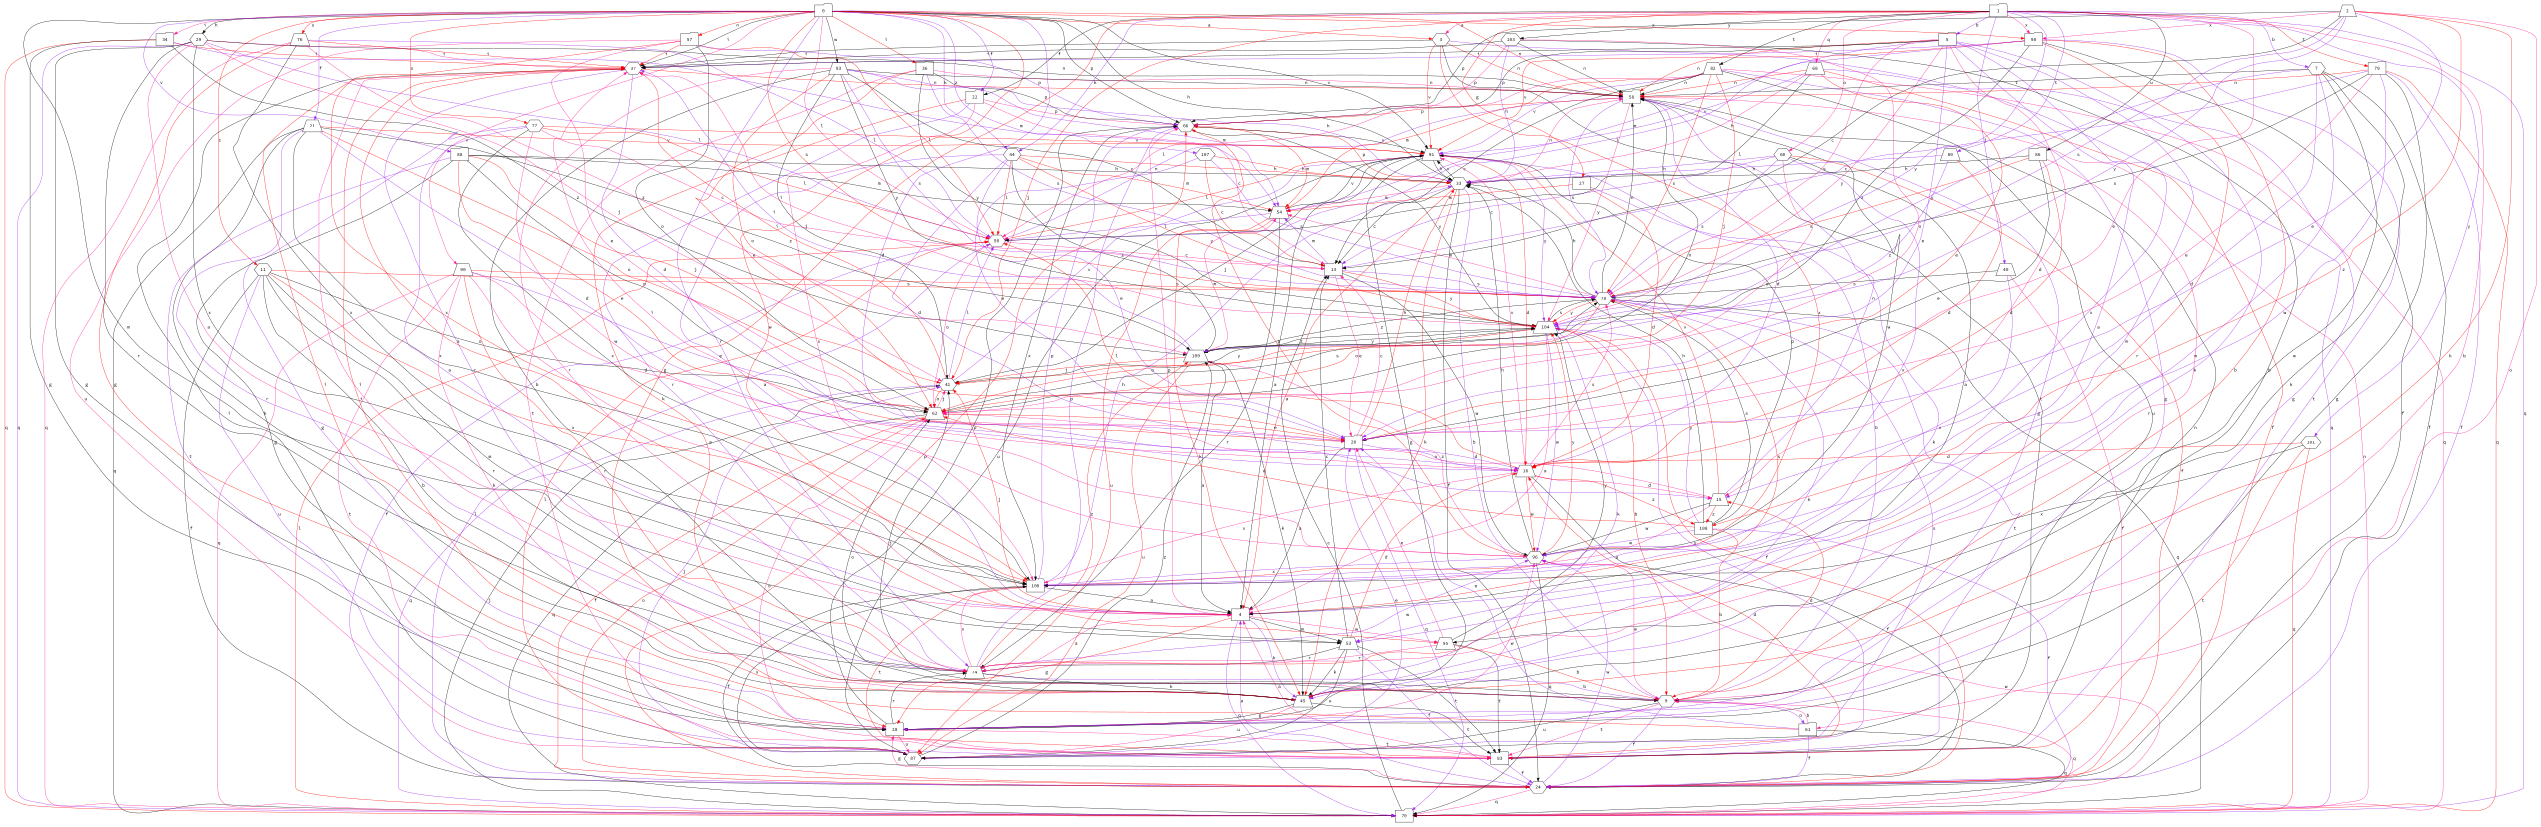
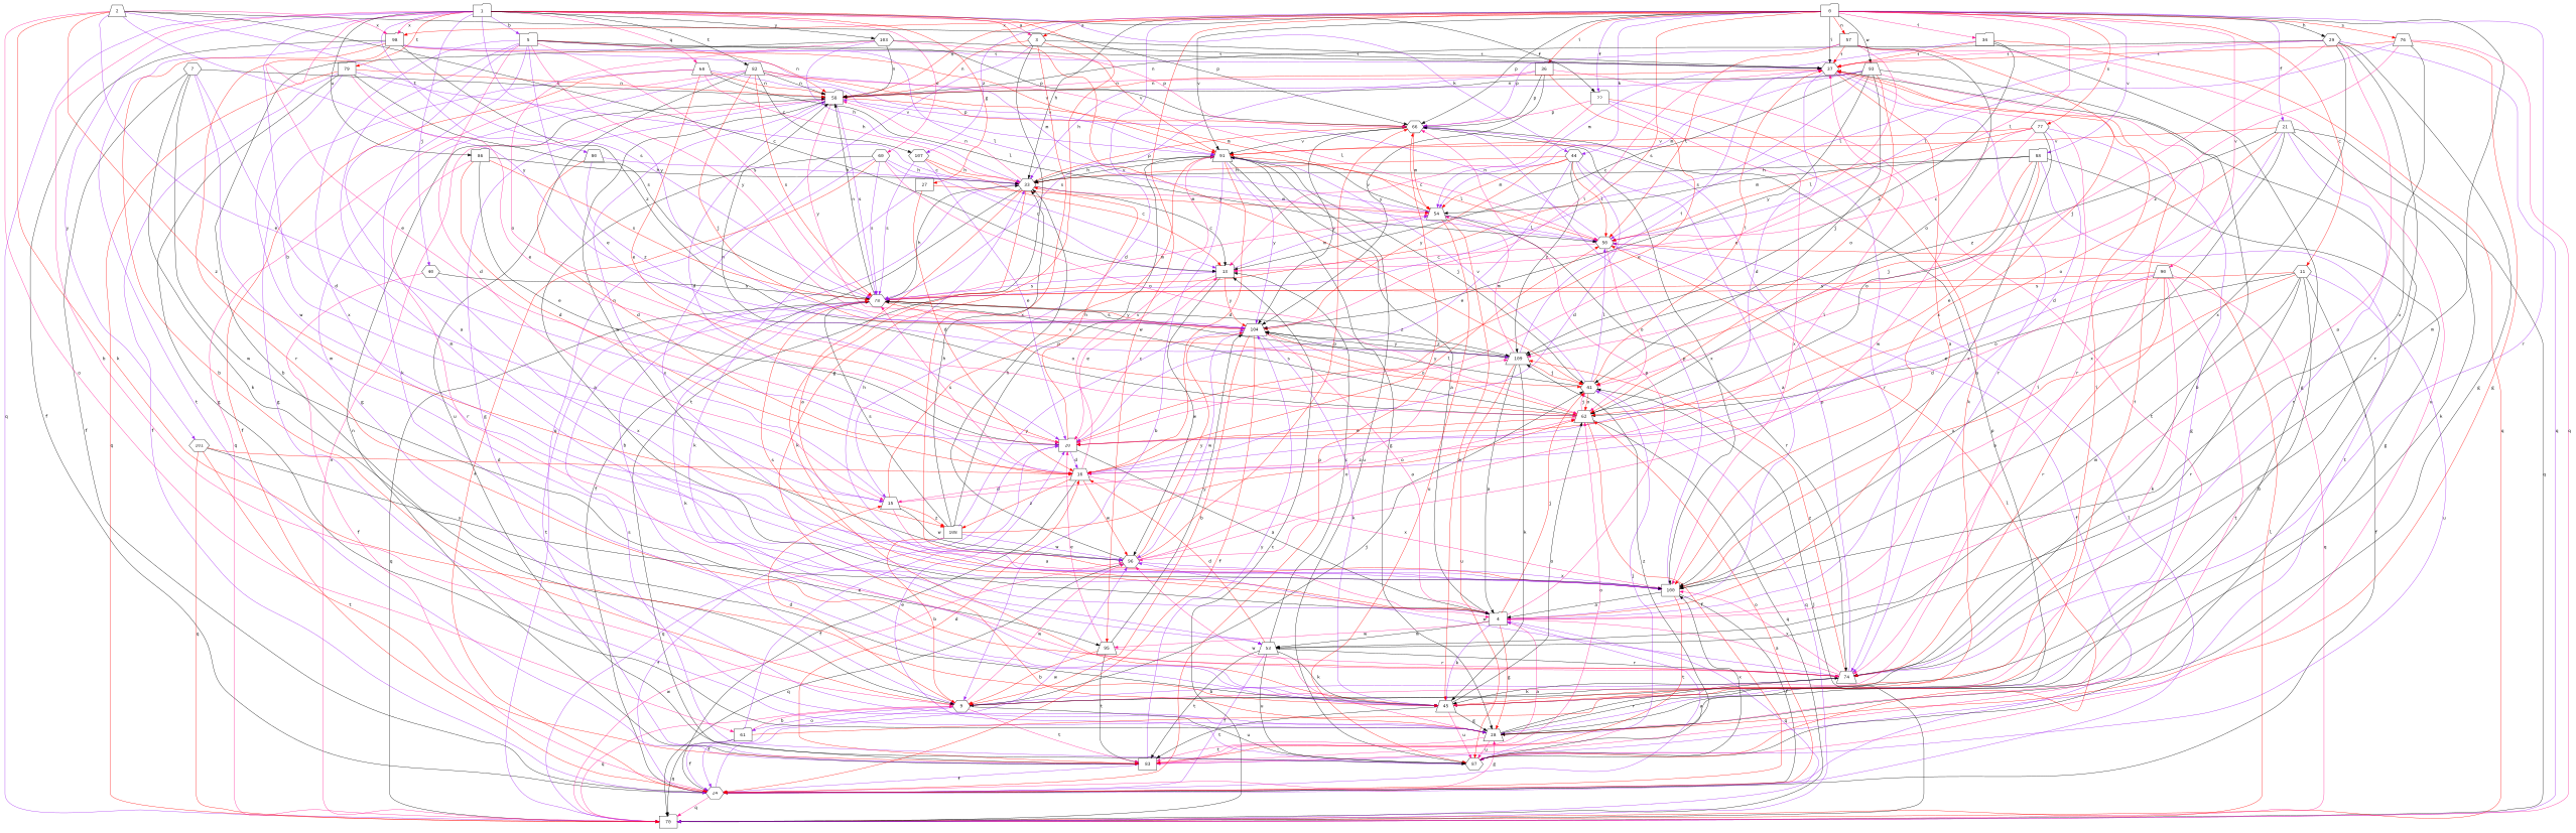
  strict digraph {
    fontname="Source Code Pro"
    node [fontname="Source Code Pro" shape=folder]
    edge [color=black fontname="Source Code Pro"]
    3 [shape=hexagon]
    0
    11 [shape=hexagon]
    15 [shape=trapezium]
    21 [shape=trapezium]
    22
    29 [shape=hexagon]
    33 [shape=hexagon]
    34
    36
    37 [shape=hexagon]
    44 [shape=hexagon]
    50 [shape=hexagon]
    53 [shape=trapezium]
    57
    58
    66 [shape=hexagon]
    74 [shape=trapezium]
    76 [shape=trapezium]
    77 [shape=hexagon]
    78 [shape=hexagon]
    88
    90 [shape=trapezium]
    91 [shape=trapezium]
    93 [shape=trapezium]
    95 [shape=trapezium]
    98
    107 [shape=hexagon]
    70
    83
    100
    9 [shape=hexagon]
    24 [shape=hexagon]
    87 [shape=hexagon]
    62 [shape=trapezium]
    108
    4
    96 [shape=hexagon]
    45 [shape=trapezium]
    16 [shape=trapezium]
    109 [shape=trapezium]
    13
-   28
+   28 [shape=trapezium]
    41 [shape=hexagon]
    54 [shape=trapezium]
    20
    104 [shape=trapezium]
    1
    5
    7 [shape=hexagon]
    27
-   40 [shape=trapezium]
+   40 [shape=hexagon]
    60 [shape=hexagon]
    68 [shape=trapezium]
    79
    80 [shape=trapezium]
    82 [shape=trapezium]
    86
    101 [shape=hexagon]
    103 [shape=hexagon]
    61
    2 [shape=trapezium]
    3 -> 37 [label=i]
    3 -> 58 [color=red label=n]
    3 -> 91 [color=red label=v]
    3 -> 70 [color=purple label=q]
    3 -> 83 [label=t]
    3 -> 100 [color=red label=x]
    0 -> 3 [color=red label=a]
    0 -> 11 [color=red label=c]
    0 -> 15 [color=purple label=d]
    0 -> 21 [color=purple label=f]
    0 -> 22 [color=purple label=f]
    0 -> 29 [label=h]
    0 -> 33 [label=h]
    0 -> 34 [color=deeppink label=i]
    0 -> 36 [color=red label=i]
    0 -> 37 [label=i]
    0 -> 44 [color=purple label=k]
    0 -> 50 [color=deeppink label=l]
    0 -> 53 [label=m]
    0 -> 57 [color=red label=n]
    0 -> 58 [color=red label=n]
    0 -> 66 [label=p]
    0 -> 74 [color=purple label=r]
    0 -> 76 [color=red label=s]
    0 -> 77 [color=red label=s]
    0 -> 78 [color=red label=s]
    0 -> 88 [color=purple label=v]
    0 -> 90 [color=deeppink label=v]
    0 -> 91 [label=v]
    0 -> 93 [label=w]
    0 -> 95 [color=red label=w]
    0 -> 98 [color=red label=x]
    0 -> 107 [color=purple label=z]
    11 -> 53 [label=m]
    11 -> 74 [label=r]
    11 -> 78 [color=red label=s]
    11 -> 100 [color=red label=x]
    11 -> 9 [label=b]
    11 -> 24 [label=f]
    11 -> 87 [color=purple label=u]
    11 -> 62 [label=o]
    15 -> 58 [color=purple label=n]
    15 -> 91 [color=red label=v]
    15 -> 62 [color=deeppink label=o]
    15 -> 108 [color=red label=z]
    15 -> 4 [color=deeppink label=a]
    15 -> 96 [label=w]
    21 -> 74 [color=purple label=r]
    21 -> 91 [color=red label=v]
    21 -> 70 [label=q]
    21 -> 100 [label=x]
    21 -> 62 [color=red label=o]
    21 -> 45 [label=k]
    21 -> 16 [color=purple label=d]
    21 -> 109 [label=z]
    22 -> 66 [color=deeppink label=p]
    22 -> 74 [color=purple label=r]
    22 -> 100 [color=deeppink label=x]
    22 -> 45 [color=red label=k]
    22 -> 13 [color=deeppink label=c]
    29 -> 37 [color=deeppink label=i]
    29 -> 50 [color=purple label=l]
    29 -> 58 [label=n]
    29 -> 74 [label=r]
    29 -> 70 [color=purple label=q]
    29 -> 100 [label=x]
    29 -> 4 [color=deeppink label=a]
    29 -> 28 [label=g]
    29 -> 41 [color=deeppink label=j]
    33 -> 58 [color=deeppink label=n]
    33 -> 66 [color=red label=p]
    33 -> 91 [label=v]
    33 -> 9 [color=purple label=b]
    33 -> 24 [label=f]
    33 -> 4 [color=red label=a]
    33 -> 45 [color=red label=k]
    33 -> 13 [label=c]
    33 -> 54 [color=deeppink label=m]
    34 -> 37 [color=red label=i]
    34 -> 70 [color=red label=q]
    34 -> 109 [label=z]
    34 -> 28 [label=g]
    34 -> 54 [color=purple label=m]
    36 -> 58 [color=deeppink label=n]
    36 -> 66 [label=p]
    36 -> 78 [color=purple label=s]
    36 -> 83 [color=deeppink label=t]
    36 -> 20 [color=red label=e]
    36 -> 104 [label=y]
    37 -> 58 [color=red label=n]
    37 -> 74 [color=purple label=r]
    37 -> 4 [color=red label=a]
    37 -> 16 [color=purple label=d]
    44 -> 33 [color=red label=h]
    44 -> 50 [color=red label=l]
    44 -> 4 [color=purple label=a]
    44 -> 16 [color=purple label=d]
    44 -> 109 [label=z]
    44 -> 54 [color=red label=m]
    44 -> 20 [color=purple label=e]
    44 -> 104 [color=red label=y]
    50 -> 58 [color=purple label=n]
    50 -> 24 [color=purple label=f]
    50 -> 62 [color=deeppink label=o]
    50 -> 13 [color=deeppink label=c]
    53 -> 74 [label=r]
    53 -> 83 [label=t]
    53 -> 24 [color=purple label=f]
    53 -> 87 [label=u]
    53 -> 45 [label=k]
    53 -> 16 [color=red label=d]
    53 -> 13 [label=c]
    57 -> 37 [color=red label=i]
    57 -> 50 [color=red label=l]
    57 -> 66 [color=purple label=p]
    57 -> 100 [color=red label=x]
    57 -> 87 [color=deeppink label=u]
    57 -> 62 [label=o]
    57 -> 20 [color=deeppink label=e]
    58 -> 66 [color=red label=p]
    58 -> 78 [color=purple label=s]
    58 -> 96 [label=w]
    58 -> 16 [color=purple label=d]
    58 -> 28 [color=purple label=g]
    58 -> 104 [color=deeppink label=y]
    66 -> 91 [label=v]
    66 -> 100 [label=x]
    66 -> 54 [color=red label=m]
    66 -> 104 [label=y]
    74 -> 66 [color=purple label=p]
    74 -> 100 [color=deeppink label=x]
    74 -> 9 [color=purple label=b]
    74 -> 4 [color=deeppink label=a]
    74 -> 96 [color=purple label=w]
    74 -> 45 [label=k]
    74 -> 109 [color=red label=z]
    76 -> 37 [color=red label=i]
    76 -> 50 [color=purple label=l]
    76 -> 70 [color=deeppink label=q]
    76 -> 100 [label=x]
    76 -> 109 [color=deeppink label=z]
    76 -> 28 [color=red label=g]
    77 -> 50 [color=red label=l]
    77 -> 91 [color=red label=v]
    77 -> 100 [label=x]
    77 -> 4 [color=purple label=a]
    77 -> 96 [color=deeppink label=w]
    77 -> 13 [color=deeppink label=c]
    77 -> 28 [color=purple label=g]
    78 -> 33 [label=h]
    78 -> 58 [label=n]
    78 -> 70 [label=q]
    78 -> 83 [color=purple label=t]
    78 -> 62 [color=red label=o]
    78 -> 45 [color=purple label=k]
    78 -> 109 [label=z]
    78 -> 54 [color=deeppink label=m]
    78 -> 104 [color=red label=y]
    88 -> 33 [label=h]
    88 -> 83 [color=purple label=t]
    88 -> 62 [label=o]
    88 -> 28 [label=g]
    88 -> 41 [color=red label=j]
    88 -> 54 [label=m]
    88 -> 20 [color=red label=e]
    90 -> 74 [color=red label=r]
    90 -> 78 [color=red label=s]
    90 -> 70 [color=deeppink label=q]
    90 -> 83 [color=deeppink label=t]
    90 -> 4 [color=deeppink label=a]
    90 -> 45 [color=deeppink label=k]
    90 -> 16 [color=deeppink label=d]
    90 -> 20 [color=purple label=e]
    91 -> 33 [label=h]
    91 -> 50 [color=red label=l]
    91 -> 9 [color=purple label=b]
    91 -> 87 [label=u]
    91 -> 4 [label=a]
    91 -> 16 [color=red label=d]
    91 -> 28 [label=g]
    91 -> 41 [label=j]
    91 -> 104 [color=purple label=y]
    93 -> 33 [color=purple label=h]
    93 -> 58 [label=n]
    93 -> 74 [color=deeppink label=r]
    93 -> 78 [color=purple label=s]
    93 -> 9 [label=b]
    93 -> 62 [color=red label=o]
    93 -> 13 [label=c]
    93 -> 41 [label=j]
    93 -> 54 [color=purple label=m]
    93 -> 104 [label=y]
    95 -> 74 [color=deeppink label=r]
    95 -> 83 [label=t]
    95 -> 9 [color=red label=b]
    95 -> 20 [color=deeppink label=e]
    95 -> 104 [label=y]
    98 -> 37 [color=purple label=i]
    98 -> 74 [color=red label=r]
    98 -> 91 [color=red label=v]
    98 -> 83 [color=purple label=t]
    98 -> 9 [color=red label=b]
    98 -> 24 [label=f]
    98 -> 109 [label=z]
    98 -> 54 [color=purple label=m]
    107 -> 33 [color=red label=h]
    107 -> 78 [color=purple label=s]
    107 -> 13 [color=red label=c]
    107 -> 20 [color=purple label=e]
    70 -> 50 [color=red label=l]
    70 -> 58 [color=deeppink label=n]
    70 -> 96 [color=deeppink label=w]
    70 -> 13 [label=c]
    70 -> 41 [label=j]
    83 -> 58 [label=n]
    83 -> 24 [color=purple label=f]
    83 -> 62 [color=deeppink label=o]
    83 -> 4 [color=deeppink label=a]
    83 -> 16 [color=red label=d]
    83 -> 104 [color=purple label=y]
    100 -> 33 [color=purple label=h]
    100 -> 66 [color=purple label=p]
    100 -> 83 [color=red label=t]
    100 -> 24 [label=f]
    100 -> 4 [label=a]
    9 -> 15 [color=red label=d]
    9 -> 37 [color=deeppink label=i]
    9 -> 70 [color=deeppink label=q]
    9 -> 83 [color=deeppink label=t]
    9 -> 24 [color=purple label=f]
    9 -> 87 [label=u]
    9 -> 96 [color=deeppink label=w]
    9 -> 41 [label=j]
    9 -> 61 [color=purple label=o]
    24 -> 50 [color=purple label=l]
    24 -> 66 [color=red label=p]
    24 -> 70 [color=deeppink label=q]
    24 -> 62 [color=red label=o]
    24 -> 4 [color=purple label=a]
    24 -> 96 [color=purple label=w]
    24 -> 28 [color=deeppink label=g]
    87 -> 37 [label=i]
    87 -> 50 [color=red label=l]
    87 -> 78 [color=purple label=s]
    87 -> 100 [label=x]
    87 -> 109 [label=z]
    87 -> 41 [color=purple label=j]
    87 -> 20 [color=purple label=e]
    62 -> 58 [label=n]
    62 -> 78 [label=s]
    62 -> 70 [label=q]
    62 -> 24 [color=red label=f]
    62 -> 41 [color=deeppink label=j]
    62 -> 20 [color=red label=e]
    108 -> 33 [label=h]
    108 -> 78 [label=s]
    108 -> 91 [label=p]
    108 -> 9 [color=red label=b]
    108 -> 24 [color=purple label=f]
    108 -> 62 [color=red label=o]
    108 -> 96 [color=purple label=w]
    108 -> 104 [color=purple label=y]
    4 -> 53 [label=m]
    4 -> 66 [color=deeppink label=p]
    4 -> 78 [color=red label=s]
    4 -> 95 [color=deeppink label=w]
    4 -> 70 [color=purple label=q]
    4 -> 45 [color=purple label=k]
    4 -> 28 [color=red label=g]
    4 -> 41 [color=red label=j]
    96 -> 33 [label=h]
    96 -> 37 [color=deeppink label=i]
    96 -> 66 [color=red label=p]
    96 -> 70 [label=q]
    96 -> 100 [color=purple label=x]
    96 -> 109 [color=deeppink label=z]
    96 -> 104 [color=red label=y]
    45 -> 37 [color=red label=i]
    45 -> 83 [label=t]
    45 -> 87 [color=deeppink label=u]
    45 -> 62 [label=o]
    45 -> 28 [label=g]
    16 -> 15 [color=deeppink label=d]
    16 -> 50 [color=red label=l]
    16 -> 78 [color=deeppink label=s]
    16 -> 91 [color=deeppink label=v]
    16 -> 100 [color=deeppink label=x]
    16 -> 24 [label=f]
    16 -> 108 [color=red label=z]
    16 -> 96 [color=red label=w]
    109 -> 37 [color=purple label=i]
    109 -> 87 [color=red label=u]
    109 -> 4 [label=a]
    109 -> 45 [label=k]
    109 -> 41 [color=red label=j]
    109 -> 54 [color=deeppink label=m]
    109 -> 104 [label=y]
    13 -> 78 [color=purple label=s]
    13 -> 96 [label=w]
    13 -> 54 [color=purple label=m]
    13 -> 20 [color=deeppink label=e]
    13 -> 104 [color=red label=y]
    28 -> 66 [label=p]
    28 -> 74 [label=r]
    28 -> 83 [color=deeppink label=t]
    28 -> 87 [color=deeppink label=u]
    28 -> 96 [color=deeppink label=w]
    41 -> 37 [color=red label=i]
    41 -> 50 [color=purple label=l]
    41 -> 91 [color=purple label=v]
    41 -> 70 [color=purple label=q]
    41 -> 62 [color=red label=o]
    41 -> 104 [label=y]
    54 -> 50 [color=purple label=l]
    54 -> 74 [label=r]
    54 -> 91 [label=v]
    54 -> 87 [color=red label=u]
    54 -> 45 [color=red label=k]
    20 -> 33 [color=red label=h]
    20 -> 70 [color=purple label=q]
    20 -> 4 [label=a]
    20 -> 16 [color=purple label=d]
    20 -> 13 [color=deeppink label=c]
    104 -> 37 [color=deeppink label=i]
    104 -> 78 [label=s]
    104 -> 9 [color=red label=b]
    104 -> 24 [color=red label=f]
    104 -> 62 [color=red label=o]
    104 -> 4 [color=deeppink label=a]
    104 -> 96 [color=purple label=w]
    104 -> 45 [color=purple label=k]
    104 -> 109 [label=z]
    1 -> 3 [color=deeppink label=a]
    1 -> 22 [label=f]
    1 -> 44 [color=purple label=k]
    1 -> 98 [color=deeppink label=x]
    1 -> 70 [color=purple label=q]
    1 -> 9 [color=deeppink label=b]
    1 -> 28 [color=red label=g]
    1 -> 41 [color=red label=j]
    1 -> 20 [color=deeppink label=e]
    1 -> 104 [color=purple label=y]
    1 -> 5 [color=purple label=b]
-   1 -> 7 [color=purple label=b]
+   1 -> 15 [color=purple label=b]
    1 -> 27 [color=red label=g]
    1 -> 40 [color=purple label=j]
    1 -> 60 [color=deeppink label=o]
    1 -> 68 [color=deeppink label=q]
    1 -> 79 [color=red label=t]
    1 -> 80 [color=purple label=t]
    1 -> 82 [label=t]
    1 -> 86 [label=u]
    1 -> 101 [color=purple label=y]
    1 -> 103 [label=y]
    5 -> 15 [color=deeppink label=d]
    5 -> 37 [label=i]
    5 -> 50 [color=purple label=l]
    5 -> 53 [color=purple label=m]
    5 -> 58 [color=red label=n]
    5 -> 66 [label=p]
    5 -> 78 [color=deeppink label=s]
    5 -> 100 [color=purple label=x]
    5 -> 4 [color=purple label=a]
    5 -> 45 [color=purple label=k]
    5 -> 20 [color=purple label=e]
    5 -> 104 [color=deeppink label=y]
    7 -> 15 [color=purple label=d]
    7 -> 53 [color=purple label=m]
    7 -> 58 [label=t]
    7 -> 95 [label=w]
    7 -> 24 [label=f]
    7 -> 45 [label=k]
-   7 -> 104 [color=purple label=y]
    27 -> 45 [color=purple label=k]
    27 -> 16 [color=red label=d]
    27 -> 54 [color=red label=m]
    40 -> 78 [label=s]
    40 -> 100 [color=purple label=x]
    40 -> 24 [color=deeppink label=f]
    60 -> 33 [color=purple label=h]
    60 -> 78 [color=purple label=s]
    60 -> 100 [color=purple label=x]
    60 -> 24 [color=red label=f]
    60 -> 62 [color=deeppink label=o]
    60 -> 4 [label=a]
    60 -> 13 [color=purple label=c]
    68 -> 33 [color=deeppink label=h]
    68 -> 50 [label=l]
    68 -> 58 [color=red label=n]
    68 -> 91 [color=purple label=v]
    68 -> 24 [color=red label=f]
    68 -> 28 [color=purple label=g]
    68 -> 20 [color=red label=e]
    79 -> 58 [color=red label=n]
    79 -> 78 [label=s]
    79 -> 70 [color=red label=q]
    79 -> 24 [color=purple label=f]
    79 -> 96 [color=purple label=w]
    79 -> 13 [color=purple label=c]
    79 -> 28 [label=g]
    79 -> 20 [color=deeppink label=e]
    80 -> 33 [color=purple label=h]
    80 -> 16 [color=red label=d]
    80 -> 109 [color=purple label=z]
    82 -> 50 [color=deeppink label=l]
    82 -> 58 [label=n]
    82 -> 78 [color=red label=s]
    82 -> 91 [color=purple label=v]
    82 -> 70 [color=deeppink label=q]
    82 -> 87 [label=u]
-   82 -> 13 [label=c]
+   82 -> 107 [label=c]
    82 -> 28 [color=purple label=g]
    82 -> 41 [color=red label=j]
    82 -> 54 [color=red label=m]
    86 -> 33 [label=h]
    86 -> 74 [color=deeppink label=r]
    86 -> 78 [color=red label=s]
    86 -> 16 [color=red label=d]
    86 -> 20 [label=e]
    101 -> 70 [color=red label=q]
    101 -> 83 [color=red label=t]
    101 -> 100 [label=x]
    101 -> 16 [color=red label=d]
    103 -> 33 [color=purple label=h]
    103 -> 37 [label=i]
    103 -> 58 [label=n]
    103 -> 66 [color=deeppink label=p]
    103 -> 9 [label=b]
    103 -> 62 [color=deeppink label=o]
    61 -> 37 [color=red label=i]
    61 -> 70 [label=q]
    61 -> 9 [color=deeppink label=b]
    61 -> 24 [color=purple label=f]
    61 -> 20 [color=purple label=e]
    2 -> 66 [label=p]
    2 -> 78 [color=purple label=s]
    2 -> 98 [color=deeppink label=x]
    2 -> 108 [color=red label=z]
    2 -> 45 [color=red label=k]
    2 -> 13 [label=c]
    2 -> 20 [color=purple label=e]
    2 -> 104 [color=purple label=y]
    2 -> 61 [color=deeppink label=o]
  }
